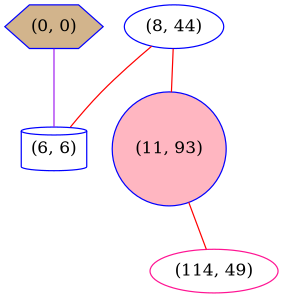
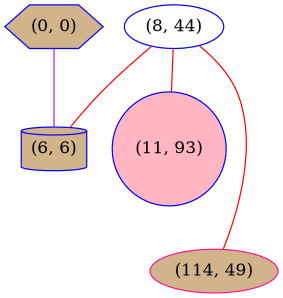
  graph {
    node [color=blue fillcolor=tan shape=ellipse style=filled]
    edge [color=red weight=1]
    "(0, 0)" [shape=hexagon]
-   "(6, 6)" [fillcolor=white shape=cylinder]
+   "(6, 6)" [shape=cylinder]
    "(8, 44)" [fillcolor=white]
    "(11, 93)" [fillcolor=lightpink shape=circle]
-   "(114, 49)" [color=deeppink fillcolor=white]
+   "(114, 49)" [color=deeppink]
    "(0, 0)" -- "(6, 6)" [color=purple weight=4]
    "(8, 44)" -- "(6, 6)"
    "(8, 44)" -- "(11, 93)"
-   "(11, 93)" -- "(114, 49)"
+   "(8, 44)" -- "(114, 49)"
  }
